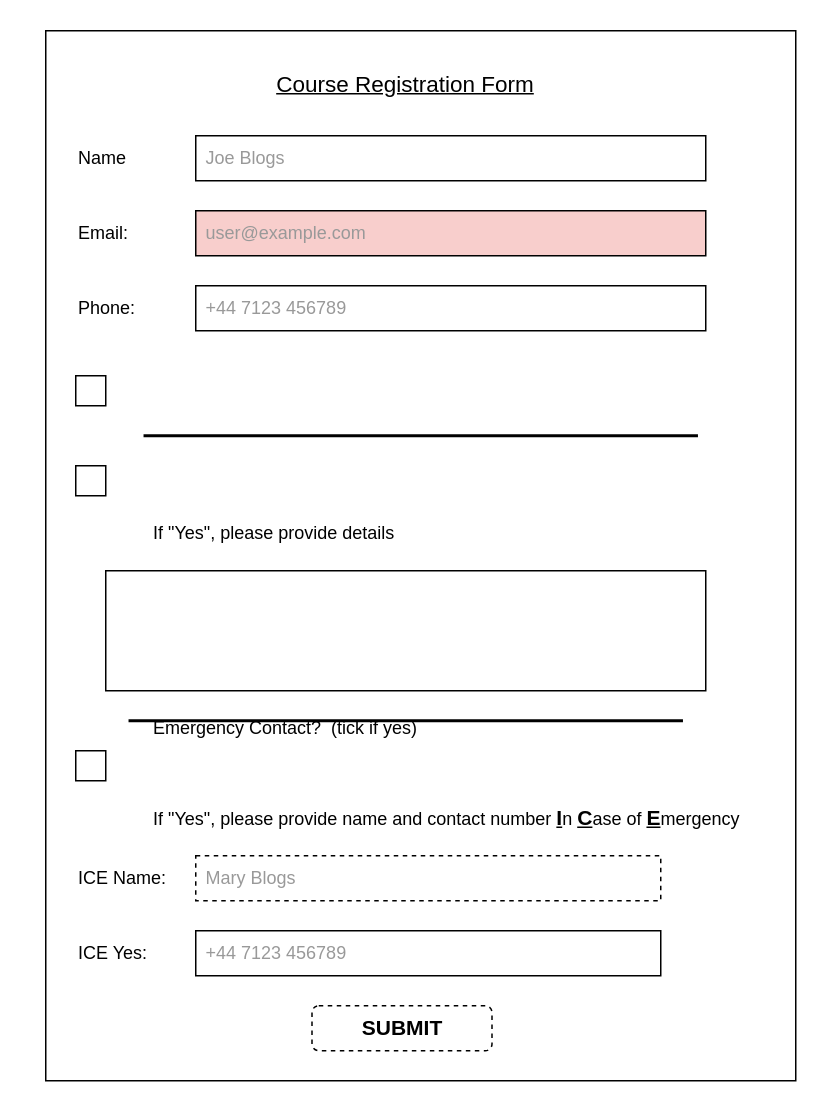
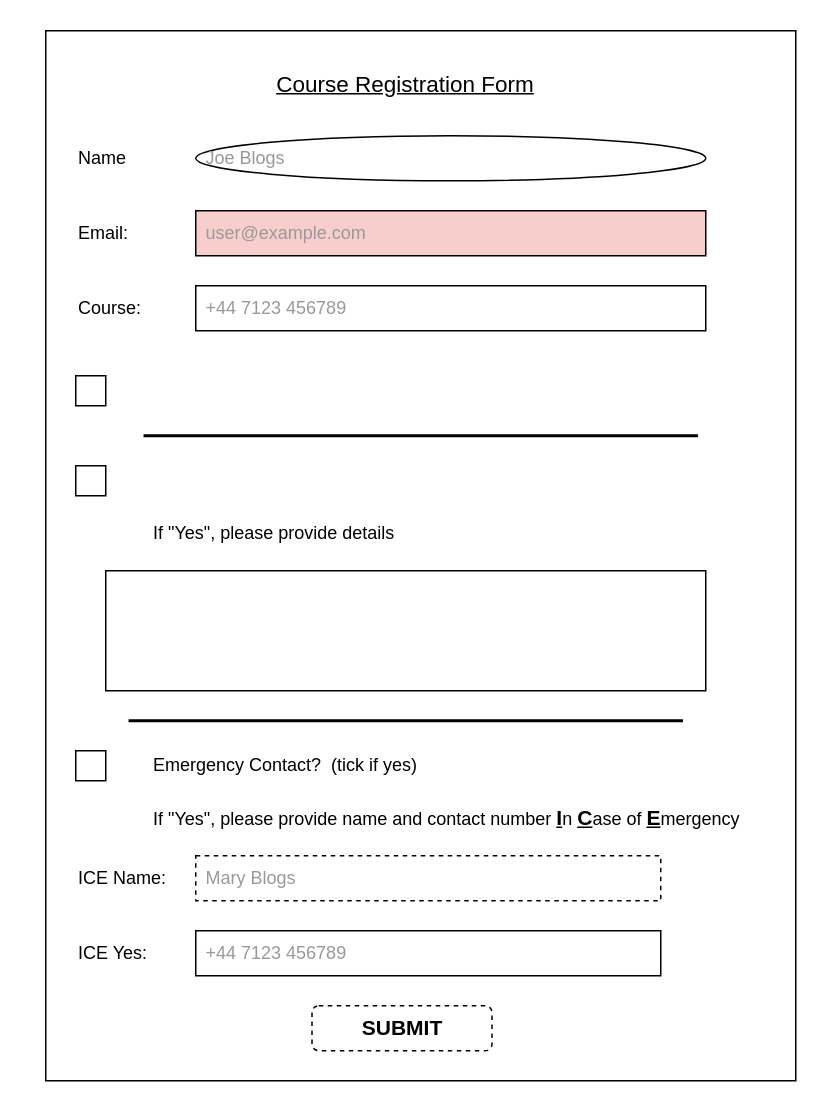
  <mxCell id="0" />
  <mxCell id="1" parent="0" />
  <mxCell id="2" value="" style="rounded=0;whiteSpace=wrap;html=1;align=left;movable=0;resizable=0;rotatable=0;deletable=0;editable=0;locked=1;connectable=0;verticalAlign=middle;" parent="1" vertex="1"><mxGeometry x="30" y="20" width="500" height="700" as="geometry" /></mxCell>
  <mxCell id="3" value="Email:" style="text;html=1;align=left;verticalAlign=middle;whiteSpace=wrap;rounded=0;movable=0;resizable=0;rotatable=0;deletable=0;editable=0;locked=1;connectable=0;" parent="1" vertex="1"><mxGeometry x="50" y="140" width="70" height="30" as="geometry" /></mxCell>
  <mxCell id="4" value="user@example.com" style="rounded=0;whiteSpace=wrap;html=1;align=left;movable=0;resizable=0;rotatable=0;deletable=0;editable=0;locked=1;connectable=0;verticalAlign=middle;spacingLeft=5;fontColor=#999999;fillColor=#f8cecc;" parent="1" vertex="1"><mxGeometry x="130" y="140" width="340" height="30" as="geometry" /></mxCell>
  <mxCell id="5" value="Course Registration Form" style="text;html=1;align=center;verticalAlign=middle;whiteSpace=wrap;rounded=0;flipH=0;flipV=1;fontSize=15;fontStyle=4;movable=0;resizable=0;rotatable=0;deletable=0;editable=0;locked=1;connectable=0;" parent="1" vertex="1"><mxGeometry x="20" y="40" width="500" height="30" as="geometry" /></mxCell>
- <mxCell id="6" value="Phone:" style="text;html=1;align=left;verticalAlign=middle;whiteSpace=wrap;rounded=0;movable=0;resizable=0;rotatable=0;deletable=0;editable=0;locked=1;connectable=0;" parent="1" vertex="1"><mxGeometry x="50" y="190" width="70" height="30" as="geometry" /></mxCell>
+ <mxCell id="6" value="Course:" style="text;html=1;align=left;verticalAlign=middle;whiteSpace=wrap;rounded=0;movable=0;resizable=0;rotatable=0;deletable=0;editable=0;locked=1;connectable=0;" parent="1" vertex="1"><mxGeometry x="50" y="190" width="70" height="30" as="geometry" /></mxCell>
  <mxCell id="7" value="" style="rounded=0;whiteSpace=wrap;html=1;movable=0;resizable=0;rotatable=0;deletable=0;editable=0;locked=1;connectable=0;verticalAlign=middle;" parent="1" vertex="1"><mxGeometry x="50" y="250" width="20" height="20" as="geometry" /></mxCell>
  <mxCell id="8" value="+44 7123 456789" style="rounded=0;whiteSpace=wrap;html=1;align=left;movable=0;resizable=0;rotatable=0;deletable=0;editable=0;locked=1;connectable=0;verticalAlign=middle;spacingLeft=5;fontColor=#999999;" parent="1" vertex="1"><mxGeometry x="130" y="190" width="340" height="30" as="geometry" /></mxCell>
  <mxCell id="9" value="" style="rounded=0;whiteSpace=wrap;html=1;movable=0;resizable=0;rotatable=0;deletable=0;editable=0;locked=1;connectable=0;verticalAlign=middle;" parent="1" vertex="1"><mxGeometry x="50" y="310" width="20" height="20" as="geometry" /></mxCell>
- <mxCell id="10" value="Emergency Contact?&amp;nbsp; (tick if yes)" style="text;html=1;align=left;verticalAlign=middle;whiteSpace=wrap;rounded=0;movable=0;resizable=0;rotatable=0;deletable=0;editable=0;locked=1;connectable=0;" parent="1" vertex="1"><mxGeometry x="100" y="475" width="190" height="20" as="geometry" /></mxCell>
+ <mxCell id="10" value="Emergency Contact?&amp;nbsp; (tick if yes)" style="text;html=1;align=left;verticalAlign=middle;whiteSpace=wrap;rounded=0;movable=0;resizable=0;rotatable=0;deletable=0;editable=0;locked=1;connectable=0;" parent="1" vertex="1"><mxGeometry x="100" y="500" width="190" height="20" as="geometry" /></mxCell>
  <mxCell id="11" value="If &quot;Yes&quot;, please provide details" style="text;html=1;align=left;verticalAlign=middle;whiteSpace=wrap;rounded=0;movable=0;resizable=0;rotatable=0;deletable=0;editable=0;locked=1;connectable=0;" parent="1" vertex="1"><mxGeometry x="100" y="340" width="185" height="30" as="geometry" /></mxCell>
  <mxCell id="12" value="" style="shape=link;html=1;align=center;horizontal=0;verticalAlign=middle;width=1;movable=0;resizable=0;rotatable=0;deletable=0;editable=0;locked=1;connectable=0;" parent="1" edge="1"><mxGeometry width="100" relative="1" as="geometry"><mxPoint x="95.19" y="290" as="sourcePoint" /><mxPoint x="464.81" y="290" as="targetPoint" /><Array as="points"><mxPoint x="252.5" y="290" /></Array></mxGeometry></mxCell>
  <mxCell id="13" value="" style="rounded=0;whiteSpace=wrap;html=1;movable=0;resizable=0;rotatable=0;deletable=0;editable=0;locked=1;connectable=0;verticalAlign=middle;" parent="1" vertex="1"><mxGeometry x="70" y="380" width="400" height="80" as="geometry" /></mxCell>
  <mxCell id="14" value="" style="rounded=0;whiteSpace=wrap;html=1;movable=0;resizable=0;rotatable=0;deletable=0;editable=0;locked=1;connectable=0;verticalAlign=middle;" parent="1" vertex="1"><mxGeometry x="50" y="500" width="20" height="20" as="geometry" /></mxCell>
  <mxCell id="15" value="If &quot;Yes&quot;, please provide name and contact number &lt;b&gt;&lt;font style=&quot;font-size: 14px;&quot;&gt;&lt;u&gt;I&lt;/u&gt;&lt;/font&gt;&lt;/b&gt;n &lt;b&gt;&lt;font style=&quot;font-size: 14px;&quot;&gt;&lt;u&gt;C&lt;/u&gt;&lt;/font&gt;&lt;/b&gt;ase of &lt;b&gt;&lt;font style=&quot;font-size: 14px;&quot;&gt;&lt;u&gt;E&lt;/u&gt;&lt;/font&gt;&lt;/b&gt;mergency" style="text;html=1;align=left;verticalAlign=middle;whiteSpace=wrap;rounded=0;movable=0;resizable=0;rotatable=0;deletable=0;editable=0;locked=1;connectable=0;" parent="1" vertex="1"><mxGeometry x="100" y="530" width="410" height="30" as="geometry" /></mxCell>
  <mxCell id="16" value="ICE Name:" style="text;html=1;align=left;verticalAlign=middle;whiteSpace=wrap;rounded=0;movable=0;resizable=0;rotatable=0;deletable=0;editable=0;locked=1;connectable=0;" parent="1" vertex="1"><mxGeometry x="50" y="570" width="80" height="30" as="geometry" /></mxCell>
  <mxCell id="17" value="Mary Blogs" style="rounded=0;whiteSpace=wrap;html=1;align=left;movable=0;resizable=0;rotatable=0;deletable=0;editable=0;locked=1;connectable=0;verticalAlign=middle;spacingLeft=5;fontColor=#999999;dashed=1;" parent="1" vertex="1"><mxGeometry x="130" y="570" width="310" height="30" as="geometry" /></mxCell>
  <mxCell id="18" value="+44 7123 456789" style="rounded=0;whiteSpace=wrap;html=1;align=left;verticalAlign=middle;movable=0;resizable=0;rotatable=0;deletable=0;editable=0;locked=1;connectable=0;spacingLeft=5;fontColor=#999999;" parent="1" vertex="1"><mxGeometry x="130" y="620" width="310" height="30" as="geometry" /></mxCell>
  <mxCell id="19" value="ICE Yes:" style="text;html=1;align=left;verticalAlign=middle;whiteSpace=wrap;rounded=0;movable=0;resizable=0;rotatable=0;deletable=0;editable=0;locked=1;connectable=0;" parent="1" vertex="1"><mxGeometry x="50" y="620" width="70" height="30" as="geometry" /></mxCell>
  <mxCell id="20" value="&lt;b&gt;&lt;font style=&quot;font-size: 14px;&quot;&gt;SUBMIT&lt;/font&gt;&lt;/b&gt;" style="rounded=1;whiteSpace=wrap;html=1;movable=0;resizable=0;rotatable=0;deletable=0;editable=0;locked=1;connectable=0;verticalAlign=middle;dashed=1;" parent="1" vertex="1"><mxGeometry x="207.5" y="670" width="120" height="30" as="geometry" /></mxCell>
  <mxCell id="21" value="Name" style="text;html=1;align=left;verticalAlign=middle;whiteSpace=wrap;rounded=0;movable=0;resizable=0;rotatable=0;deletable=0;editable=0;locked=1;connectable=0;" vertex="1" parent="1"><mxGeometry x="50" y="90" width="70" height="30" as="geometry" /></mxCell>
- <mxCell id="22" value="Joe Blogs" style="rounded=0;whiteSpace=wrap;html=1;align=left;spacingLeft=5;fontColor=#999999;movable=0;resizable=0;rotatable=0;deletable=0;editable=0;locked=1;connectable=0;" vertex="1" parent="1"><mxGeometry x="130" y="90" width="340" height="30" as="geometry" /></mxCell>
+ <mxCell id="22" value="Joe Blogs" style="ellipse;whiteSpace=wrap;html=1;align=left;spacingLeft=5;fontColor=#999999;movable=0;resizable=0;rotatable=0;deletable=0;editable=0;locked=1;connectable=0;" vertex="1" parent="1"><mxGeometry x="130" y="90" width="340" height="30" as="geometry" /></mxCell>
  <mxCell id="23" value="" style="shape=link;html=1;align=center;horizontal=0;verticalAlign=middle;width=1;movable=0;resizable=0;rotatable=0;deletable=0;editable=0;locked=1;connectable=0;" edge="1" parent="1"><mxGeometry width="100" relative="1" as="geometry"><mxPoint x="85.19" y="480" as="sourcePoint" /><mxPoint x="454.81" y="480" as="targetPoint" /><Array as="points"><mxPoint x="242.5" y="480" /></Array></mxGeometry></mxCell>
